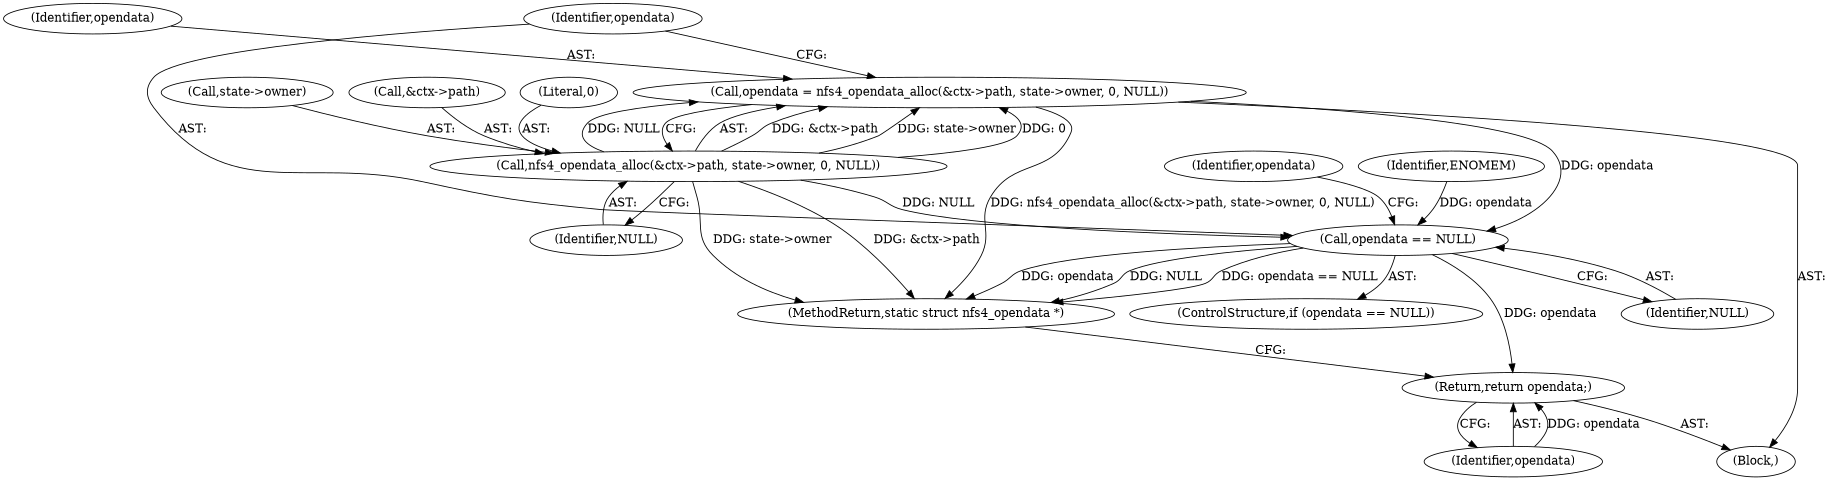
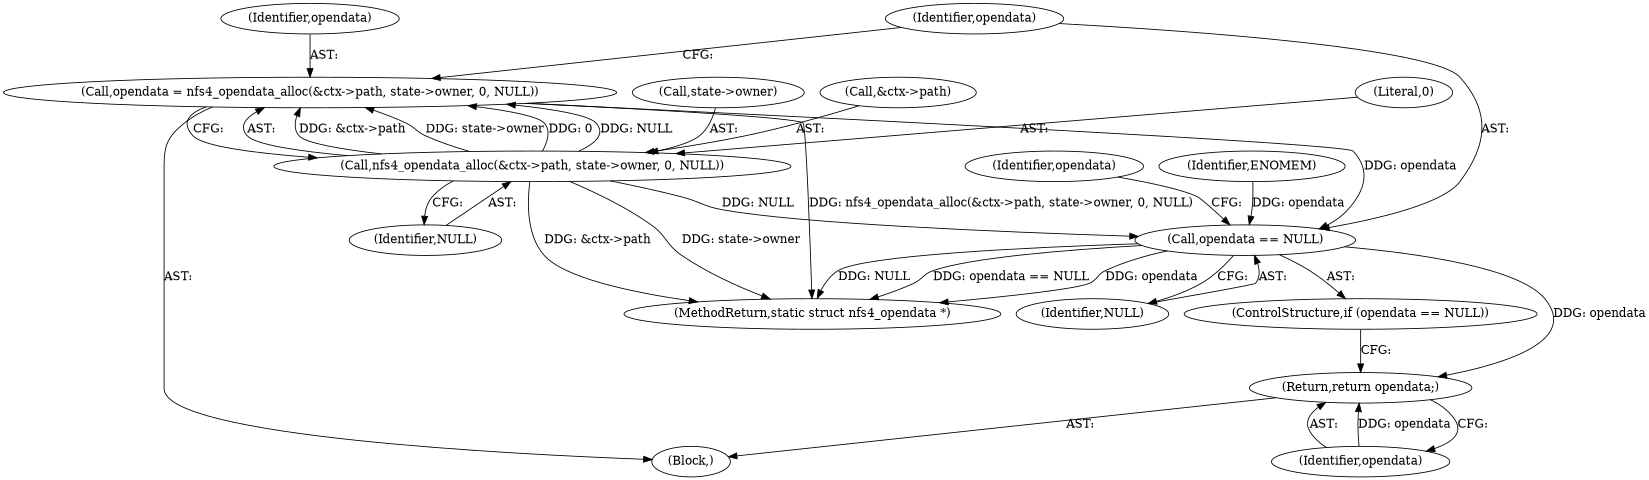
  digraph {
    n1 [label="(Call,opendata == NULL)"]
    n2 [label="(Return,return opendata;)"]
    n3 [label="(Identifier,NULL)"]
    n4 [label="(ControlStructure,if (opendata == NULL))"]
    n5 [label="(MethodReturn,static struct nfs4_opendata *)"]
    n6 [label="(Block,)"]
    n7 [label="(Identifier,opendata)"]
    n8 [label="(Call,opendata = nfs4_opendata_alloc(&ctx->path, state->owner, 0, NULL))"]
    n9 [label="(Call,nfs4_opendata_alloc(&ctx->path, state->owner, 0, NULL))"]
    n10 [label="(Identifier,NULL)"]
    n11 [label="(Identifier,opendata)"]
    n12 [label="(Identifier,opendata)"]
    n13 [label="(Call,state->owner)"]
    n14 [label="(Call,&ctx->path)"]
    n15 [label="(Literal,0)"]
    n16 [label="(Identifier,opendata)"]
    n17 [label="(Identifier,ENOMEM)"]
    n1 -> n2 [label="DDG: opendata"]
    n1 -> n3 [label="CFG: "]
    n1 -> n4 [label="AST: "]
    n1 -> n5 [label="DDG: opendata == NULL"]
    n1 -> n5 [label="DDG: opendata"]
    n1 -> n5 [label="DDG: NULL"]
    n2 -> n6 [label="AST: "]
    n2 -> n7 [label="CFG: "]
    n3 -> n1 [label="AST: "]
-   n5 -> n2 [label="CFG: "]
+   n4 -> n2 [label="CFG: "]
    n7 -> n2 [label="AST: "]
    n7 -> n2 [label="DDG: opendata"]
    n8 -> n1 [label="DDG: opendata"]
    n8 -> n5 [label="DDG: nfs4_opendata_alloc(&ctx->path, state->owner, 0, NULL)"]
    n8 -> n6 [label="AST: "]
    n8 -> n9 [label="CFG: "]
    n9 -> n1 [label="DDG: NULL"]
    n9 -> n5 [label="DDG: &ctx->path"]
    n9 -> n5 [label="DDG: state->owner"]
    n9 -> n8 [label="AST: "]
    n9 -> n8 [label="DDG: &ctx->path"]
    n9 -> n8 [label="DDG: state->owner"]
    n9 -> n8 [label="DDG: 0"]
    n9 -> n8 [label="DDG: NULL"]
    n9 -> n10 [label="CFG: "]
    n10 -> n9 [label="AST: "]
    n11 -> n1 [label="CFG: "]
    n12 -> n1 [label="AST: "]
    n12 -> n8 [label="CFG: "]
    n13 -> n9 [label="AST: "]
    n14 -> n9 [label="AST: "]
    n15 -> n9 [label="AST: "]
    n16 -> n8 [label="AST: "]
    n17 -> n1 [label="DDG: opendata"]
  }
